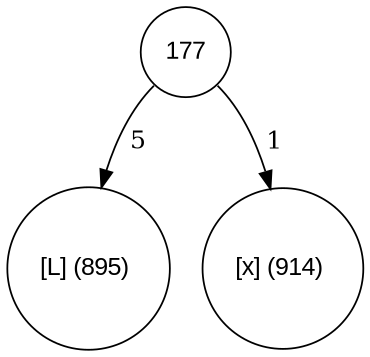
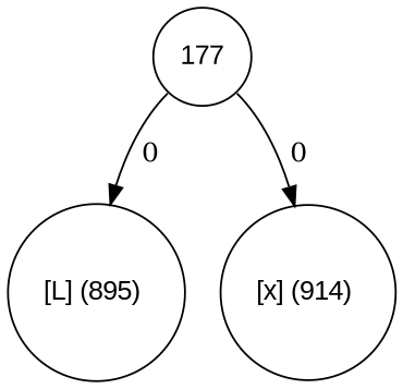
  digraph {
    node [fontname=Arial shape=circle]
    n1 [label="[L] (895) " width=0.5]
    n2 [label=177 width=0.5]
    n3 [label="[x] (914) " width=0.5]
-   n2 -> n1 [label=" 5" tailport=sw]
-   n2 -> n3 [label=" 1" tailport=se]
+   n2 -> n1 [label=" 0" tailport=sw]
+   n2 -> n3 [label=" 0" tailport=se]
  }
